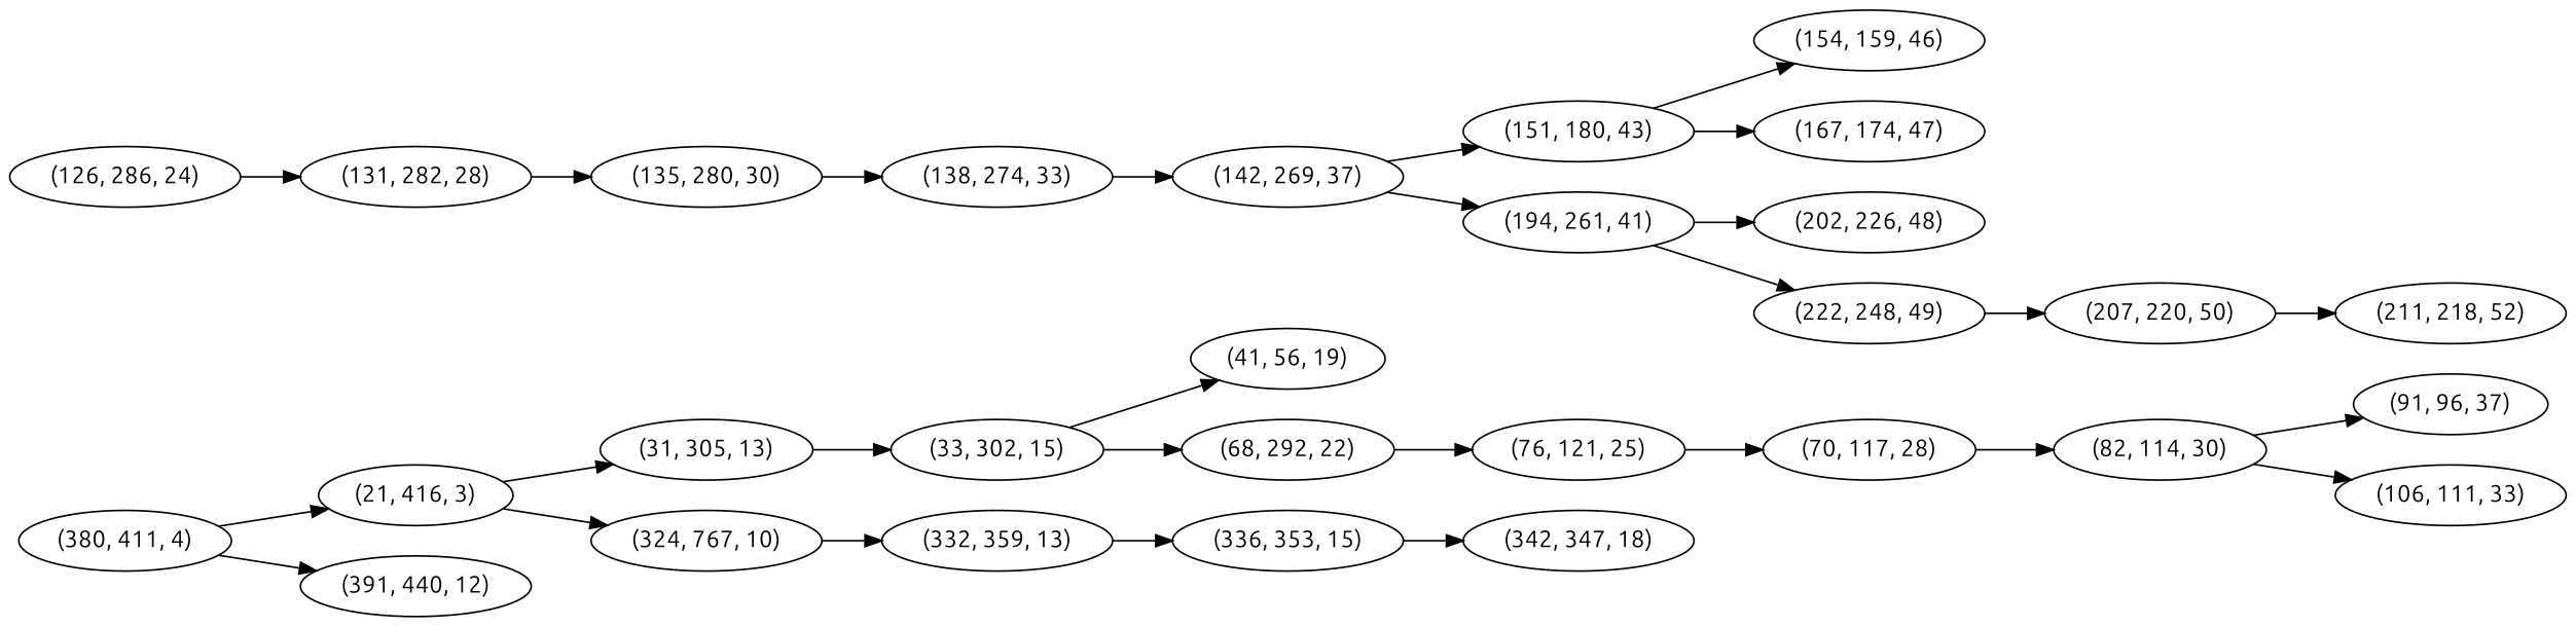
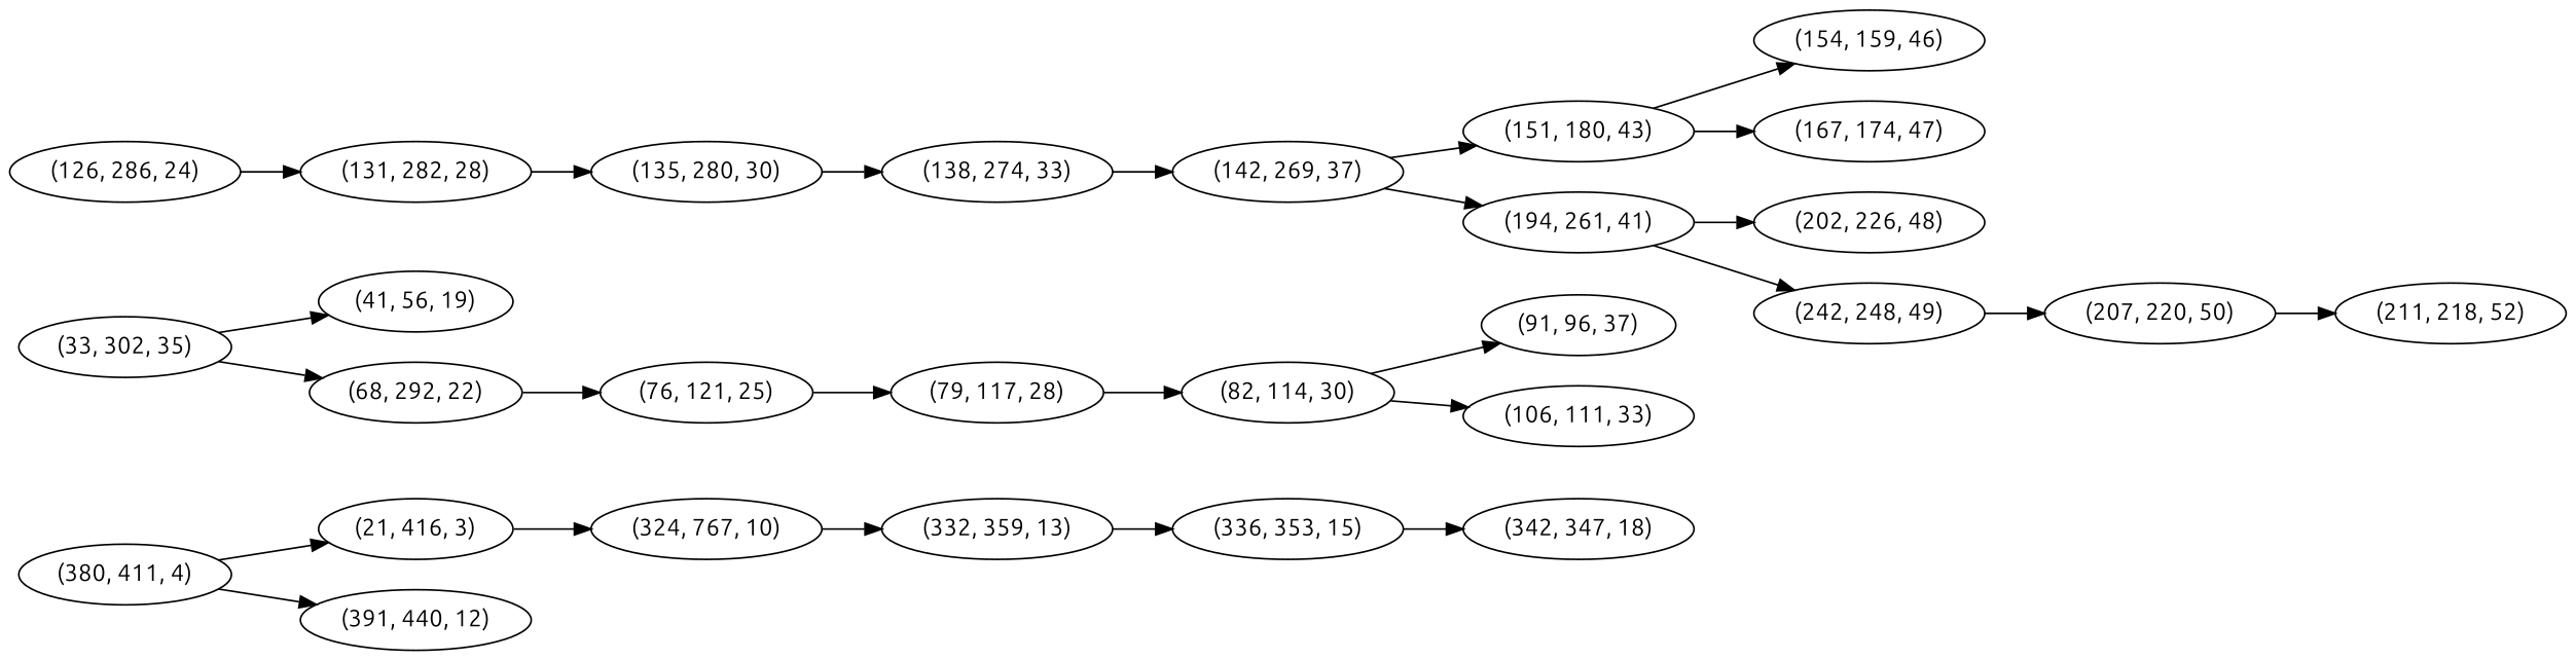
  digraph {
    fontname=Ubuntu
    rankdir=LR
    node [fontname=Ubuntu]
    edge [fontname=Ubuntu]
    "(21, 416, 3)"
-   "(31, 305, 13)"
    n3 [label="(324, 767, 10)"]
-   "(33, 302, 15)"
+   "(33, 302, 15)" [label="(33, 302, 35)"]
    "(332, 359, 13)"
    "(380, 411, 4)"
    n7 [label="(391, 440, 12)"]
    n8 [label="(41, 56, 19)"]
    "(68, 292, 22)"
    "(76, 121, 25)"
-   "(79, 117, 28)" [label="(70, 117, 28)"]
+   "(79, 117, 28)"
    "(126, 286, 24)"
    "(131, 282, 28)"
    "(82, 114, 30)"
    "(91, 96, 37)"
    "(106, 111, 33)"
    "(135, 280, 30)"
    "(138, 274, 33)"
    "(142, 269, 37)"
    "(151, 180, 43)"
    "(194, 261, 41)"
    "(154, 159, 46)"
    "(167, 174, 47)"
    "(202, 226, 48)"
-   "(242, 248, 49)" [label="(222, 248, 49)"]
+   "(242, 248, 49)"
    "(207, 220, 50)"
    "(211, 218, 52)"
    "(336, 353, 15)"
    "(342, 347, 18)"
-   "(21, 416, 3)" -> "(31, 305, 13)"
    "(21, 416, 3)" -> n3
-   "(31, 305, 13)" -> "(33, 302, 15)"
    n3 -> "(332, 359, 13)"
    "(33, 302, 15)" -> n8
    "(33, 302, 15)" -> "(68, 292, 22)"
    "(332, 359, 13)" -> "(336, 353, 15)"
    "(380, 411, 4)" -> "(21, 416, 3)"
    "(380, 411, 4)" -> n7
    "(68, 292, 22)" -> "(76, 121, 25)"
    "(76, 121, 25)" -> "(79, 117, 28)"
    "(79, 117, 28)" -> "(82, 114, 30)"
    "(126, 286, 24)" -> "(131, 282, 28)"
    "(131, 282, 28)" -> "(135, 280, 30)"
    "(82, 114, 30)" -> "(91, 96, 37)"
    "(82, 114, 30)" -> "(106, 111, 33)"
    "(135, 280, 30)" -> "(138, 274, 33)"
    "(138, 274, 33)" -> "(142, 269, 37)"
    "(142, 269, 37)" -> "(151, 180, 43)"
    "(142, 269, 37)" -> "(194, 261, 41)"
    "(151, 180, 43)" -> "(154, 159, 46)"
    "(151, 180, 43)" -> "(167, 174, 47)"
    "(194, 261, 41)" -> "(202, 226, 48)"
    "(194, 261, 41)" -> "(242, 248, 49)"
    "(242, 248, 49)" -> "(207, 220, 50)"
    "(207, 220, 50)" -> "(211, 218, 52)"
    "(336, 353, 15)" -> "(342, 347, 18)"
  }
